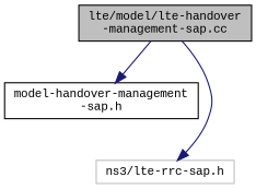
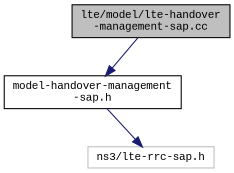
  digraph {
    fontname="Liberation Mono"
    node [color=black fillcolor=white fontname="Liberation Mono" fontsize=10 shape=record style=filled]
    edge [color=midnightblue fontname="Liberation Mono" fontsize=10 labelfontname=Helvetica labelfontsize=10 style=solid]
    n1 [fillcolor=grey75 fontcolor=black height=0.2 label="lte/model/lte-handover\l-management-sap.cc" width=0.4]
    n2 [height=0.2 label="model-handover-management\l-sap.h" width=0.4]
    n3 [color=grey75 height=0.2 label="ns3/lte-rrc-sap.h" width=0.4]
    n1 -> n2
-   n1 -> n3
+   n2 -> n3
  }
